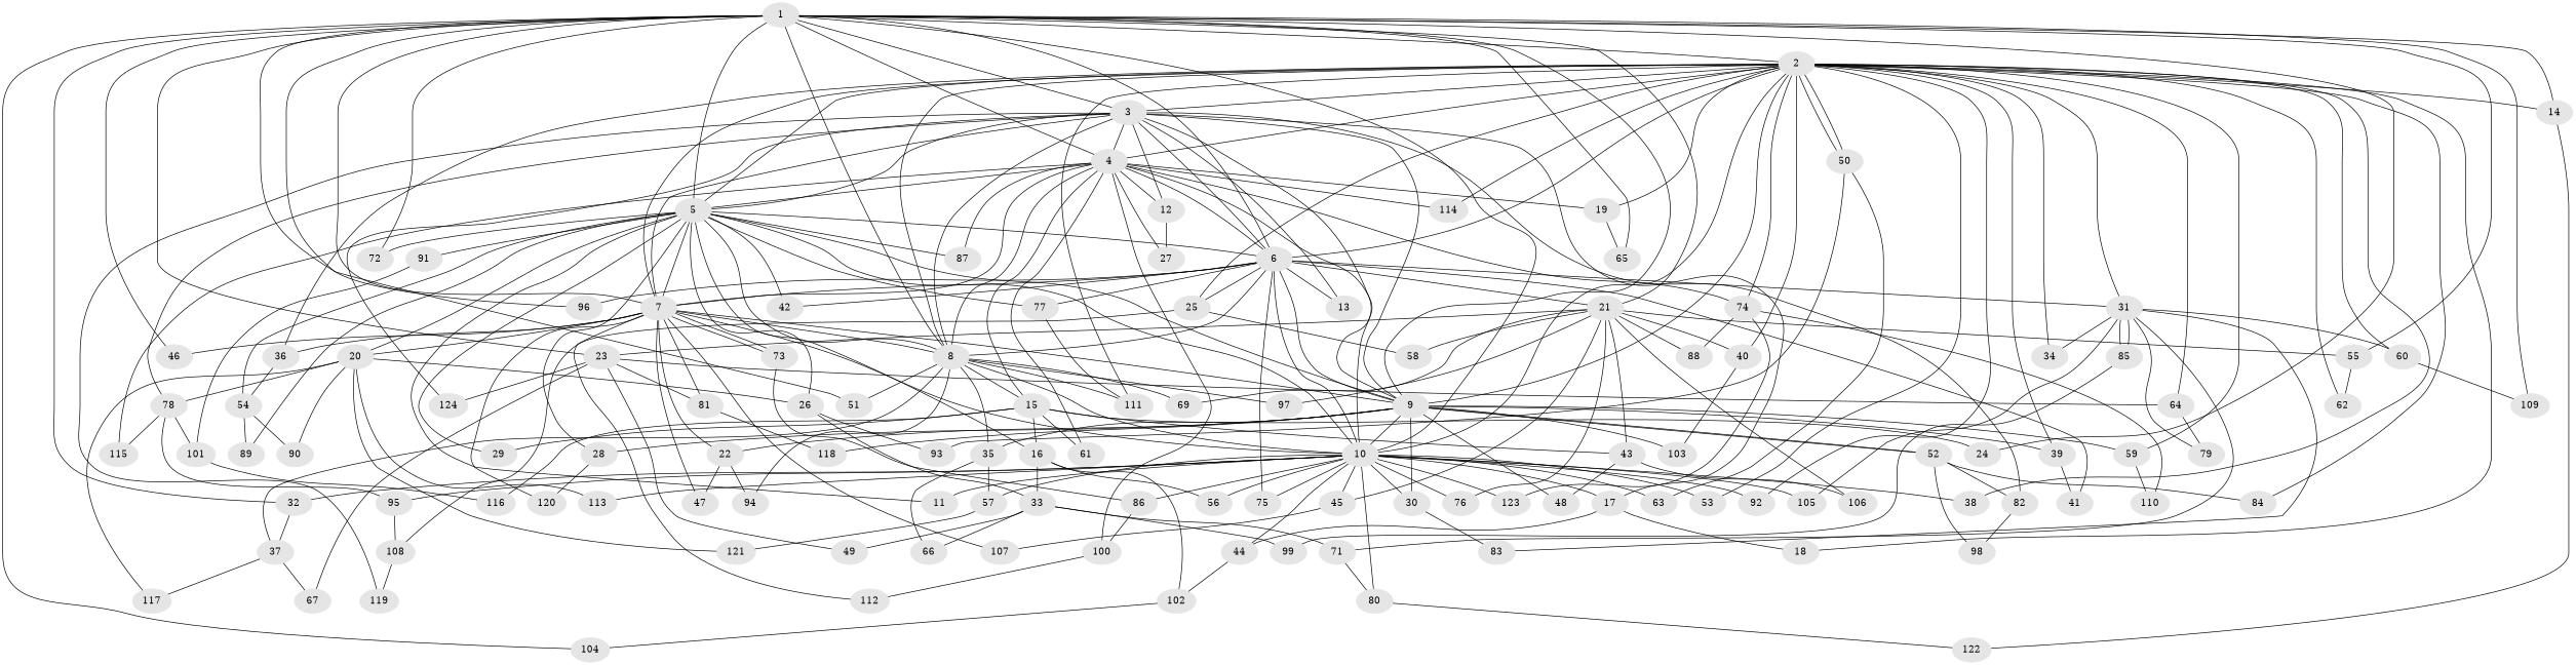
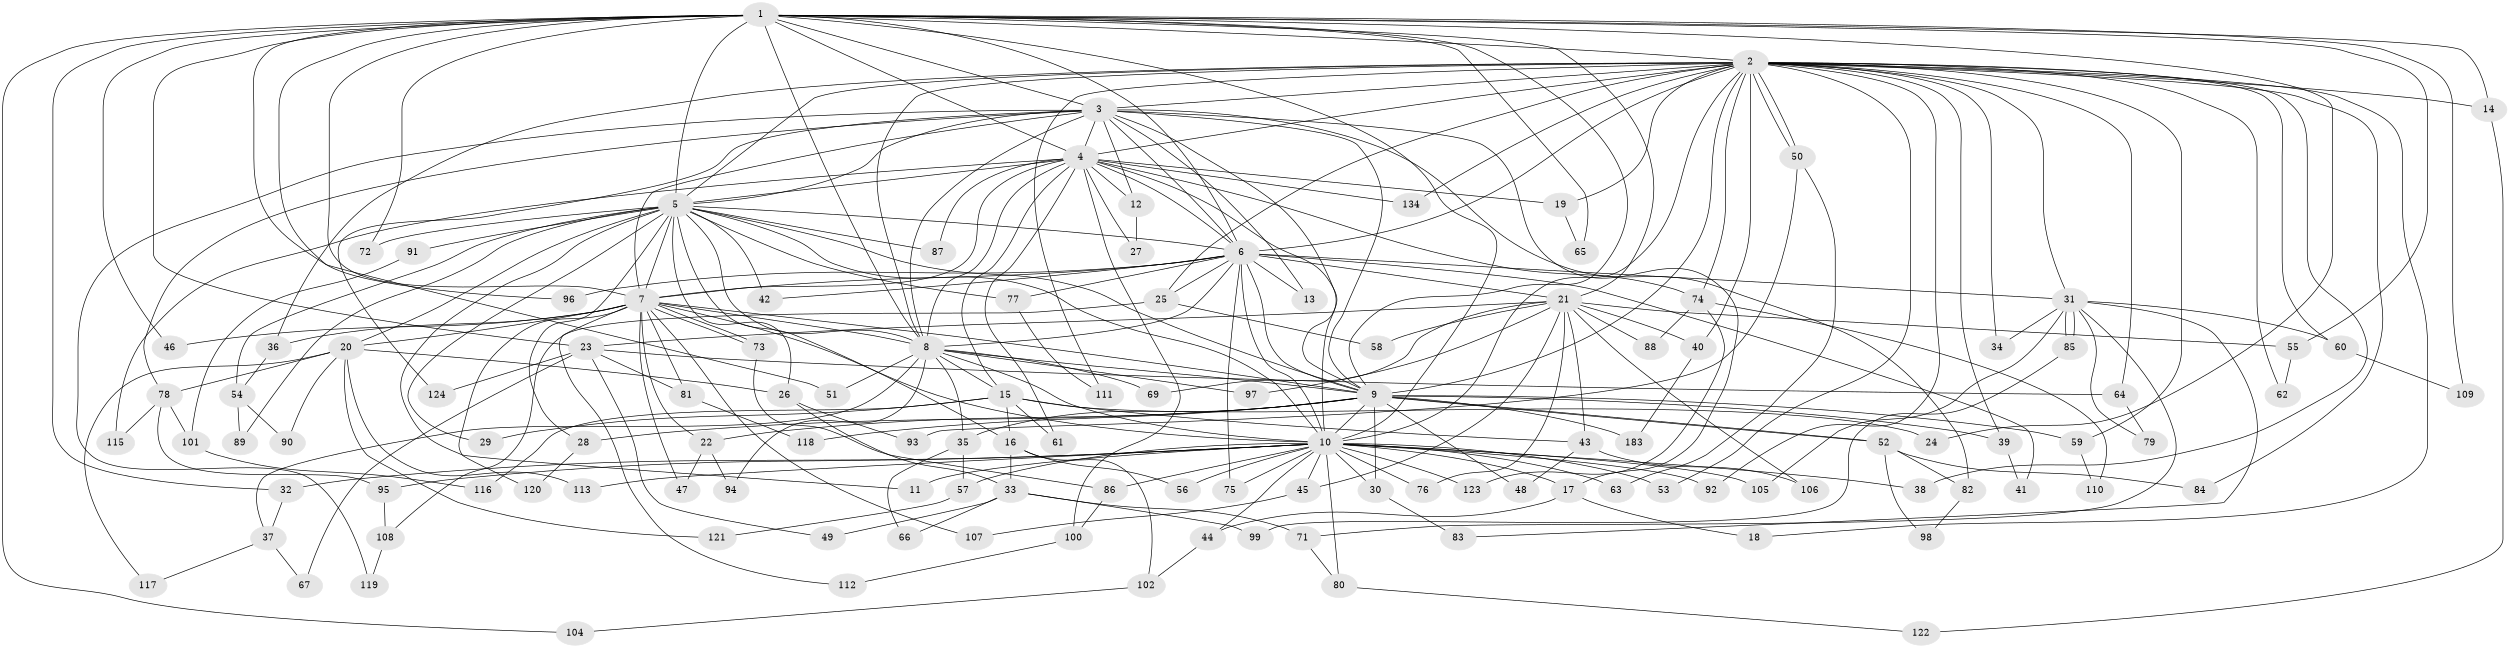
  graph {
    node [color=gray90 style=filled]
    1
    2
    3
    4
    5
    6
    7
    8
    9
    10
    14
    21
    23
    24
    32
    46
    51
    55
    65
    72
    96
    104
    109
    18
    19
    25
    31
    34
    36
    38
    39
    40
    50
    53
    59
    60
    62
    64
    74
    84
    92
    111
-   114
+   114 [label=134]
    12
    13
    17
    78
    82
    119
    124
    15
    27
    61
    87
    100
    115
    11
    16
    20
    26
    28
    29
    42
    54
    77
    89
    91
    41
    75
    22
    47
    73
    81
    107
    112
    120
    35
    37
    69
    94
    97
    30
    48
    52
-   103
+   103 [label=183]
    118
    44
    45
    56
    57
    63
    76
    80
    86
    95
    105
    113
    123
    122
    43
    58
    88
    106
    49
    67
    108
    83
    71
    79
    85
    93
    110
    101
    98
    116
    33
    102
    90
    117
    121
    66
    99
    1 -- 2
    1 -- 3
    1 -- 4
    1 -- 5
    1 -- 6
    1 -- 7
    1 -- 8
    1 -- 9
    1 -- 10
    1 -- 14
    1 -- 21
    1 -- 23
    1 -- 24
    1 -- 32
    1 -- 46
    1 -- 51
    1 -- 55
    1 -- 65
    1 -- 72
    1 -- 96
    1 -- 104
    1 -- 109
    2 -- 3
    2 -- 4
    2 -- 5
    2 -- 6
-   2 -- 7
    2 -- 8
    2 -- 9
    2 -- 10
    2 -- 14
    2 -- 18
    2 -- 19
    2 -- 25
    2 -- 31
    2 -- 34
    2 -- 36
    2 -- 38
    2 -- 39
    2 -- 40
    2 -- 50
    2 -- 50
    2 -- 53
    2 -- 59
    2 -- 60
    2 -- 62
    2 -- 64
    2 -- 74
    2 -- 84
    2 -- 92
    2 -- 111
    2 -- 114
    3 -- 4
    3 -- 5
    3 -- 6
    3 -- 7
    3 -- 8
    3 -- 9
    3 -- 10
    3 -- 12
    3 -- 13
    3 -- 17
    3 -- 78
    3 -- 82
    3 -- 119
    3 -- 124
    4 -- 5
    4 -- 6
    4 -- 7
    4 -- 8
    4 -- 9
    4 -- 19
    4 -- 74
    4 -- 114
    4 -- 12
    4 -- 15
    4 -- 27
    4 -- 61
    4 -- 87
    4 -- 100
    4 -- 115
    5 -- 6
    5 -- 7
    5 -- 8
    5 -- 9
    5 -- 10
    5 -- 72
    5 -- 87
    5 -- 11
    5 -- 16
    5 -- 20
    5 -- 26
    5 -- 28
    5 -- 29
    5 -- 42
    5 -- 54
    5 -- 77
    5 -- 89
    5 -- 91
    6 -- 7
    6 -- 8
    6 -- 9
    6 -- 10
    6 -- 21
    6 -- 96
    6 -- 25
    6 -- 31
    6 -- 13
    6 -- 42
    6 -- 77
    6 -- 41
    6 -- 75
    7 -- 8
    7 -- 9
    7 -- 10
    7 -- 46
    7 -- 36
    7 -- 20
    7 -- 22
    7 -- 47
    7 -- 73
    7 -- 73
    7 -- 81
    7 -- 107
    7 -- 112
    7 -- 120
-   8 -- 111
+   8 -- 9
    8 -- 10
    8 -- 51
    8 -- 15
    8 -- 35
    8 -- 37
    8 -- 69
    8 -- 94
    8 -- 97
    9 -- 10
    9 -- 39
    9 -- 59
    9 -- 28
    9 -- 22
    9 -- 35
    9 -- 30
    9 -- 48
    9 -- 52
    9 -- 52
    9 -- 103
    9 -- 118
    10 -- 32
    10 -- 38
    10 -- 53
    10 -- 92
    10 -- 17
    10 -- 11
    10 -- 75
    10 -- 30
    10 -- 44
    10 -- 45
    10 -- 56
    10 -- 57
    10 -- 63
    10 -- 76
    10 -- 80
    10 -- 86
    10 -- 95
    10 -- 105
    10 -- 113
    10 -- 123
    14 -- 122
    21 -- 23
    21 -- 55
    21 -- 40
    21 -- 69
    21 -- 97
    21 -- 45
    21 -- 76
    21 -- 43
    21 -- 58
    21 -- 88
    21 -- 106
    23 -- 64
    23 -- 124
    23 -- 81
    23 -- 49
    23 -- 67
    32 -- 37
    55 -- 62
    19 -- 65
    25 -- 58
    25 -- 108
    31 -- 34
    31 -- 60
    31 -- 105
    31 -- 83
    31 -- 71
    31 -- 79
    31 -- 85
    31 -- 85
    36 -- 54
    39 -- 41
    40 -- 103
    50 -- 63
    50 -- 93
    59 -- 110
    60 -- 109
    64 -- 79
    74 -- 123
    74 -- 88
    74 -- 110
    12 -- 27
    17 -- 18
    17 -- 44
    78 -- 115
    78 -- 95
    78 -- 101
    82 -- 98
    15 -- 24
    15 -- 61
    15 -- 16
    15 -- 29
    15 -- 43
    15 -- 116
    100 -- 112
    16 -- 56
    16 -- 33
    16 -- 102
    20 -- 78
    20 -- 26
    20 -- 113
    20 -- 90
    20 -- 117
    20 -- 121
    26 -- 93
    26 -- 33
    28 -- 120
    54 -- 89
    54 -- 90
    77 -- 111
    91 -- 101
    22 -- 47
    22 -- 94
    73 -- 86
    81 -- 118
    35 -- 57
    35 -- 66
    37 -- 67
    37 -- 117
    30 -- 83
    52 -- 84
    52 -- 82
    52 -- 98
    44 -- 102
    45 -- 107
    57 -- 121
    80 -- 122
    86 -- 100
    95 -- 108
    43 -- 48
    43 -- 106
    108 -- 119
    71 -- 80
    85 -- 99
    101 -- 116
    33 -- 49
    33 -- 71
    33 -- 66
    33 -- 99
    102 -- 104
  }
